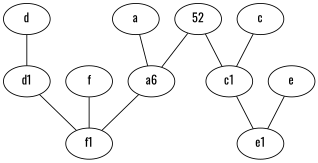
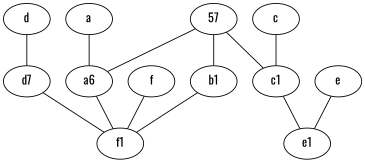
  graph {
    fontname=Oswald
    node [fontname=Oswald]
    edge [fontname=Oswald]
    n1 [label=a6]
    f1
    e
    e1
    a
-   d1
+   d1 [label=d7]
    f
+   b1
    c
    c1
    d
-   52
+   52 [label=57]
    n1 -- f1
    e -- e1
    a -- n1
    d1 -- f1
    f -- f1
+   b1 -- f1
    c -- c1
    c1 -- e1
    d -- d1
    52 -- n1
+   52 -- b1
    52 -- c1
  }
